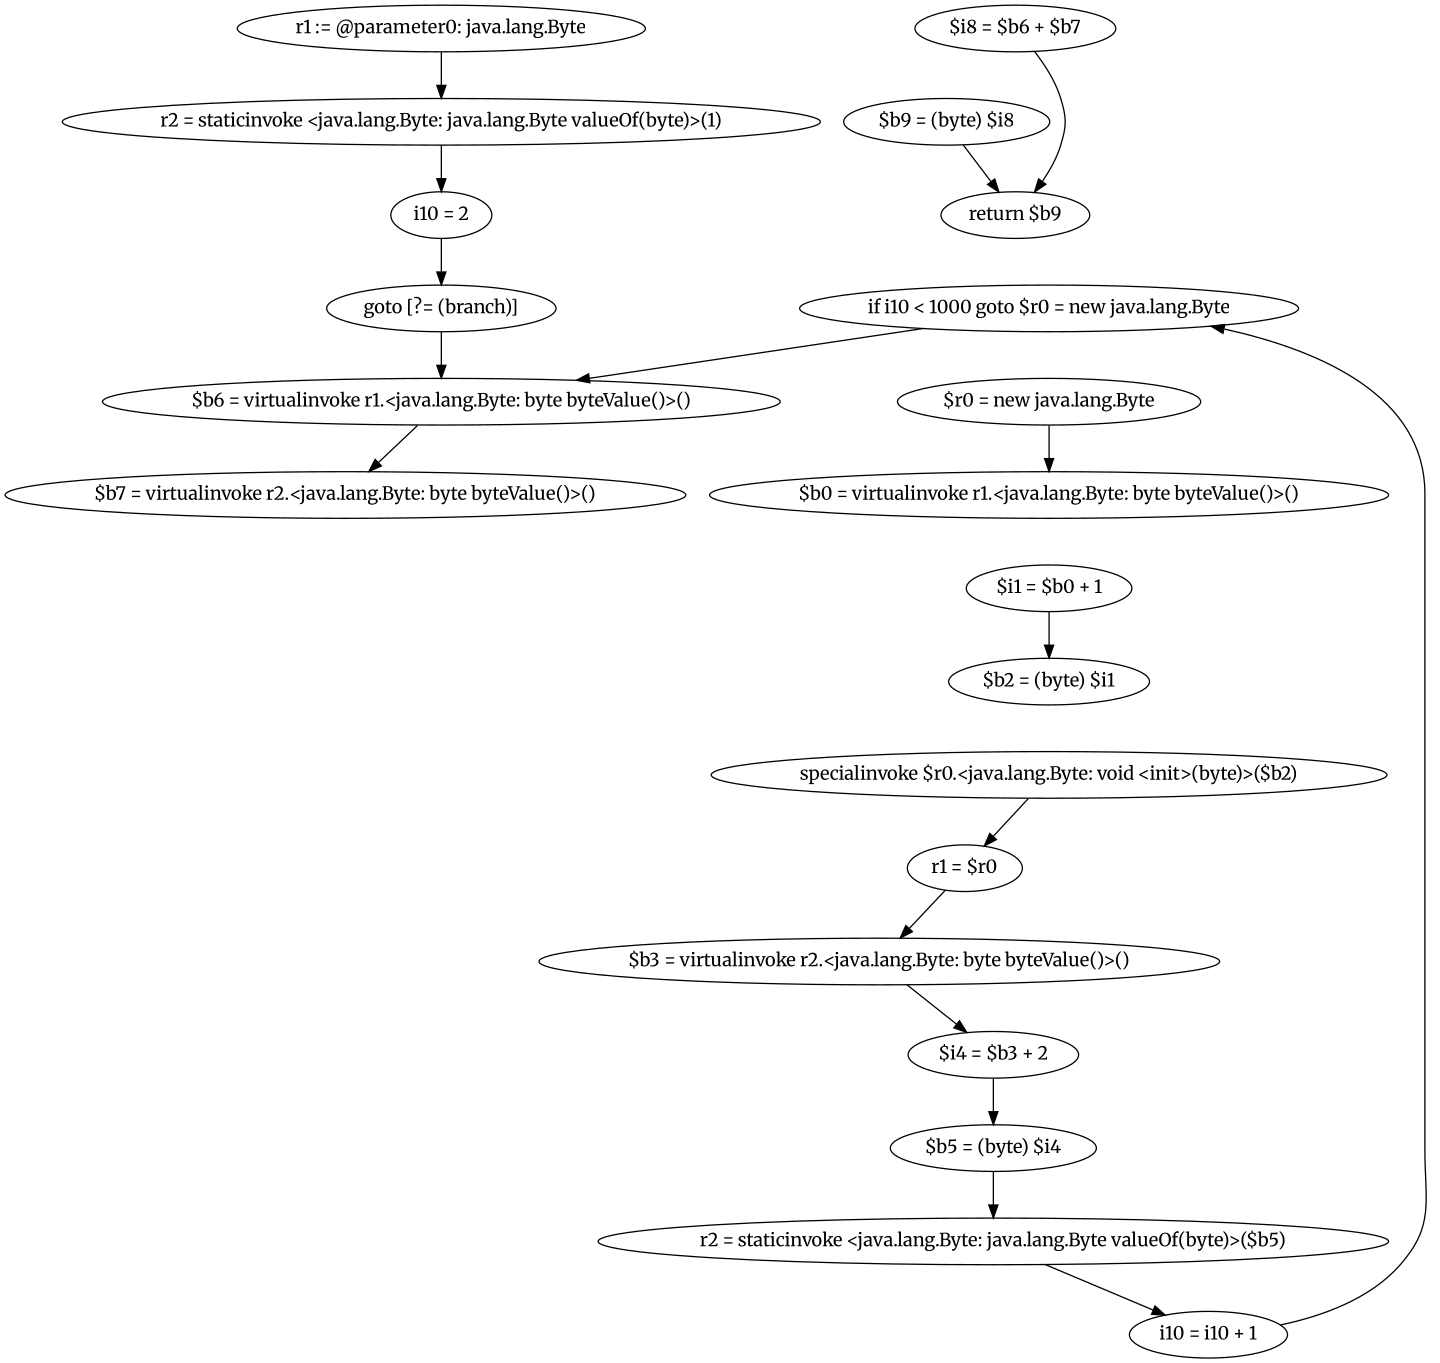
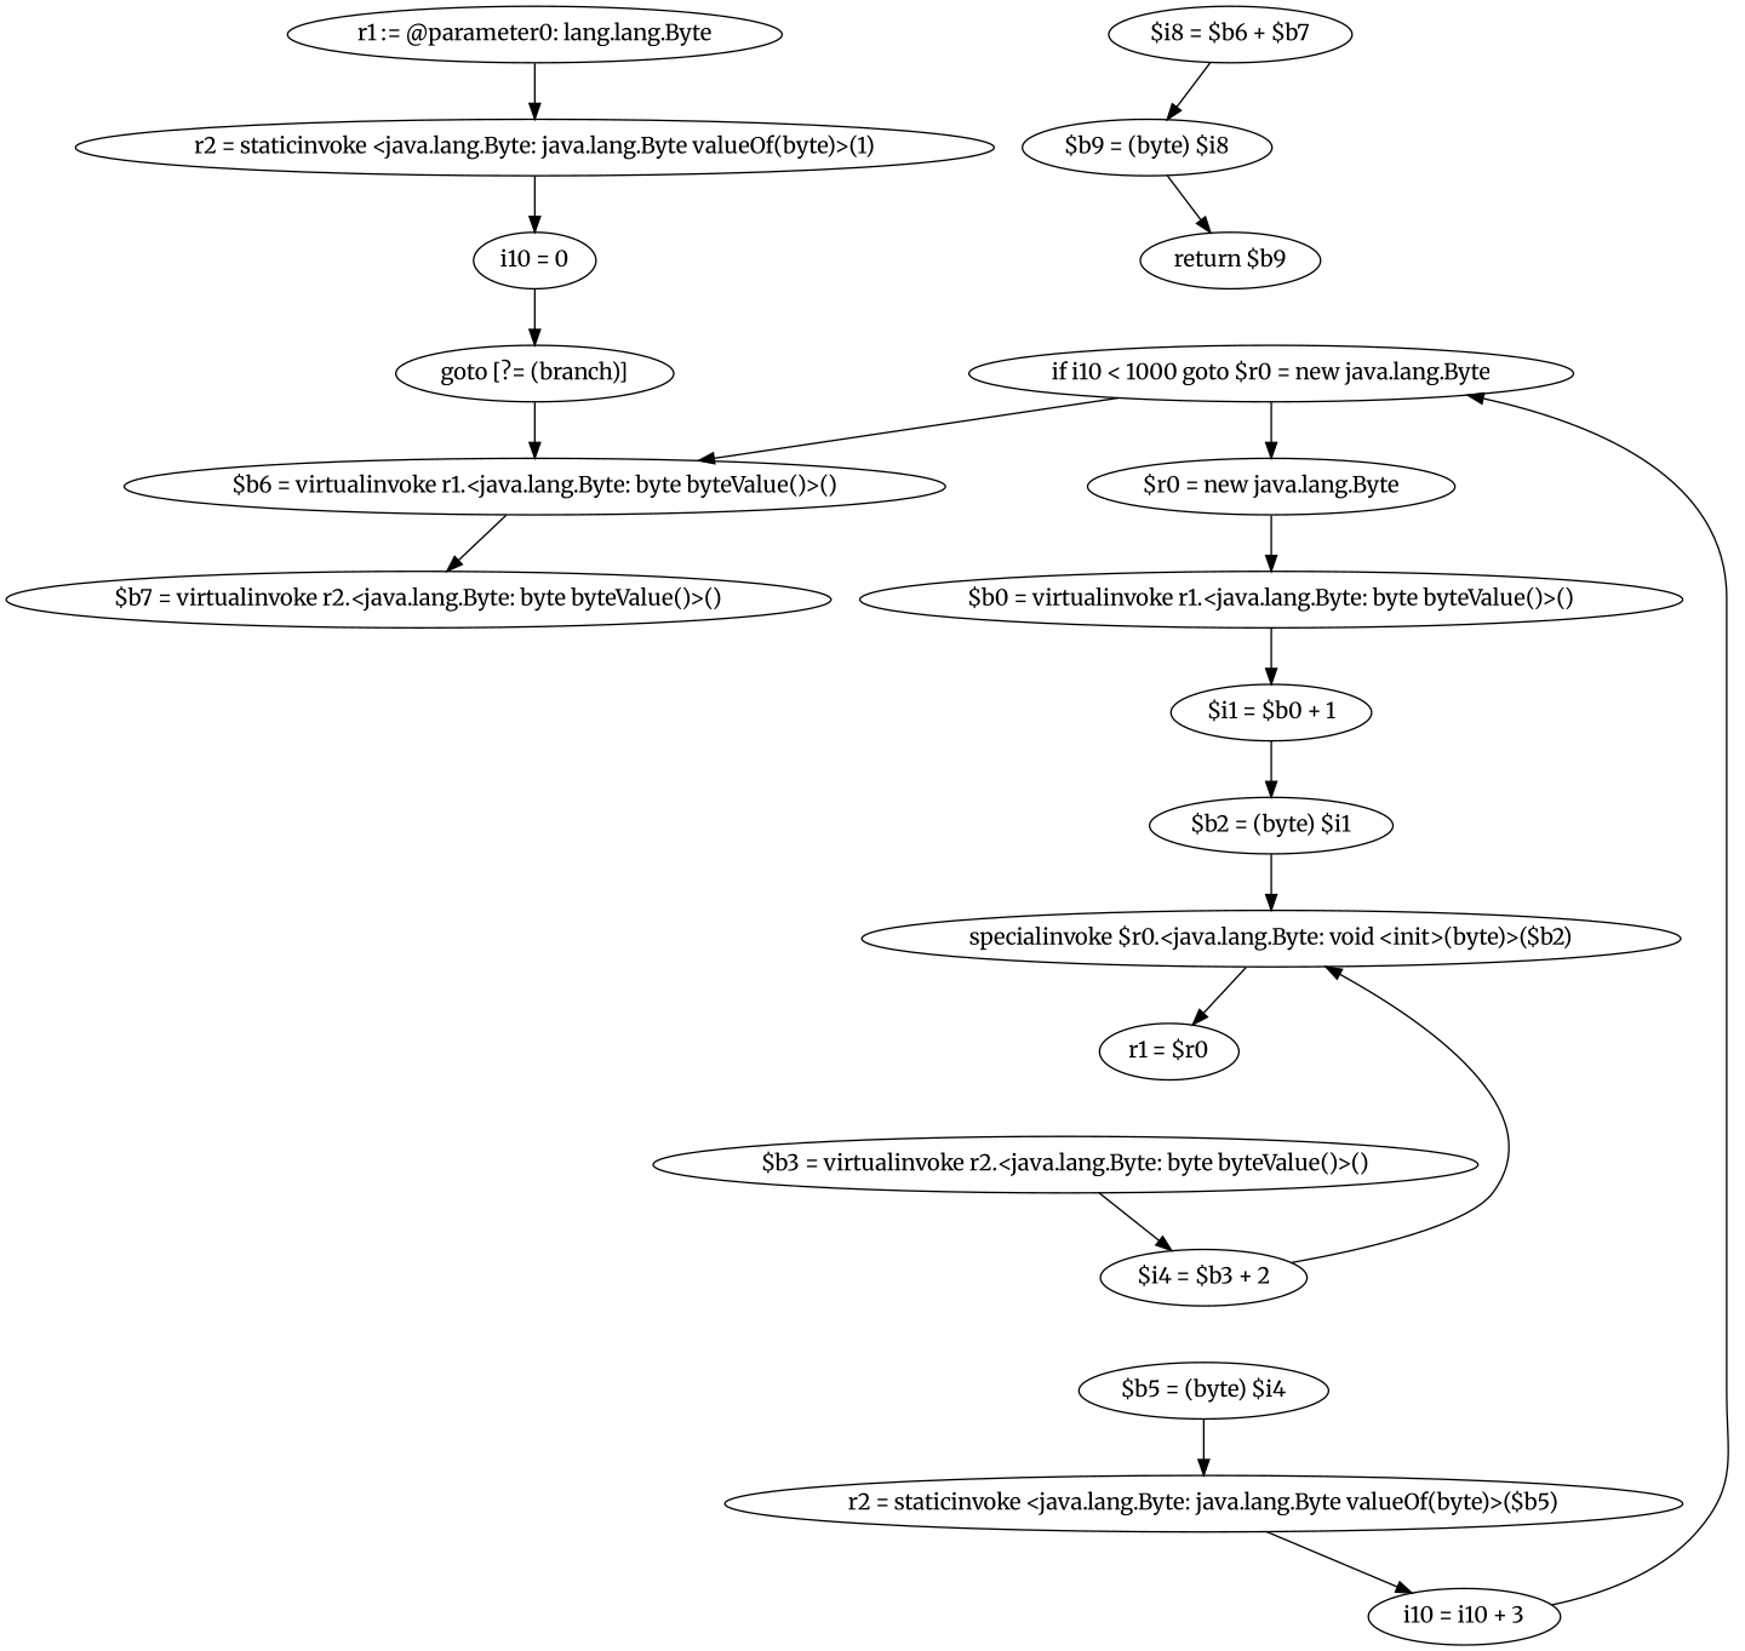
  digraph {
    fontname=Merriweather
    node [fontname=Merriweather]
    edge [fontname=Merriweather]
-   "r1 := @parameter0: java.lang.Byte"
+   "r1 := @parameter0: java.lang.Byte" [label="r1 := @parameter0: lang.lang.Byte"]
    "r2 = staticinvoke <java.lang.Byte: java.lang.Byte valueOf(byte)>(1)"
-   "i10 = 0" [label="i10 = 2"]
+   "i10 = 0"
    "goto [?= (branch)]"
    "$b6 = virtualinvoke r1.<java.lang.Byte: byte byteValue()>()"
    "if i10 < 1000 goto $r0 = new java.lang.Byte"
    "$r0 = new java.lang.Byte"
    "$b0 = virtualinvoke r1.<java.lang.Byte: byte byteValue()>()"
    "$i1 = $b0 + 1"
    "$b2 = (byte) $i1"
    "specialinvoke $r0.<java.lang.Byte: void <init>(byte)>($b2)"
    "r1 = $r0"
    "$b3 = virtualinvoke r2.<java.lang.Byte: byte byteValue()>()"
    "$i4 = $b3 + 2"
    "$b5 = (byte) $i4"
    "r2 = staticinvoke <java.lang.Byte: java.lang.Byte valueOf(byte)>($b5)"
-   "i10 = i10 + 1"
+   "i10 = i10 + 1" [label="i10 = i10 + 3"]
    "$b7 = virtualinvoke r2.<java.lang.Byte: byte byteValue()>()"
    "$i8 = $b6 + $b7"
    "$b9 = (byte) $i8"
    "return $b9"
    "r1 := @parameter0: java.lang.Byte" -> "r2 = staticinvoke <java.lang.Byte: java.lang.Byte valueOf(byte)>(1)"
    "r2 = staticinvoke <java.lang.Byte: java.lang.Byte valueOf(byte)>(1)" -> "i10 = 0"
    "i10 = 0" -> "goto [?= (branch)]"
    "goto [?= (branch)]" -> "$b6 = virtualinvoke r1.<java.lang.Byte: byte byteValue()>()"
    "$b6 = virtualinvoke r1.<java.lang.Byte: byte byteValue()>()" -> "$b7 = virtualinvoke r2.<java.lang.Byte: byte byteValue()>()"
    "if i10 < 1000 goto $r0 = new java.lang.Byte" -> "$b6 = virtualinvoke r1.<java.lang.Byte: byte byteValue()>()"
+   "if i10 < 1000 goto $r0 = new java.lang.Byte" -> "$r0 = new java.lang.Byte"
    "$r0 = new java.lang.Byte" -> "$b0 = virtualinvoke r1.<java.lang.Byte: byte byteValue()>()"
+   "$b0 = virtualinvoke r1.<java.lang.Byte: byte byteValue()>()" -> "$i1 = $b0 + 1"
    "$i1 = $b0 + 1" -> "$b2 = (byte) $i1"
+   "$b2 = (byte) $i1" -> "specialinvoke $r0.<java.lang.Byte: void <init>(byte)>($b2)"
    "specialinvoke $r0.<java.lang.Byte: void <init>(byte)>($b2)" -> "r1 = $r0"
-   "r1 = $r0" -> "$b3 = virtualinvoke r2.<java.lang.Byte: byte byteValue()>()"
    "$b3 = virtualinvoke r2.<java.lang.Byte: byte byteValue()>()" -> "$i4 = $b3 + 2"
-   "$i4 = $b3 + 2" -> "$b5 = (byte) $i4"
+   "$i4 = $b3 + 2" -> "specialinvoke $r0.<java.lang.Byte: void <init>(byte)>($b2)"
    "$b5 = (byte) $i4" -> "r2 = staticinvoke <java.lang.Byte: java.lang.Byte valueOf(byte)>($b5)"
    "r2 = staticinvoke <java.lang.Byte: java.lang.Byte valueOf(byte)>($b5)" -> "i10 = i10 + 1"
    "i10 = i10 + 1" -> "if i10 < 1000 goto $r0 = new java.lang.Byte"
-   "$i8 = $b6 + $b7" -> "return $b9"
+   "$i8 = $b6 + $b7" -> "$b9 = (byte) $i8"
    "$b9 = (byte) $i8" -> "return $b9"
  }
